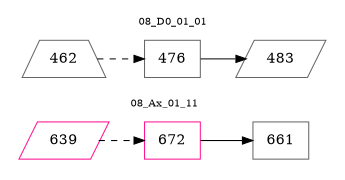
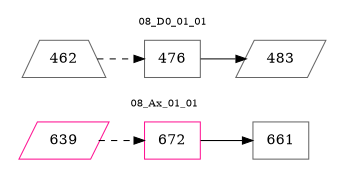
  digraph {
    rankdir=LR
    node [color=gray40 shape=box]
    edge [color=black style=dashed]
    n1 [color=deeppink label=639 shape=parallelogram]
    n2 [color=deeppink label=672]
    n3 [label=661]
    n4 [label=462 shape=trapezium]
    n5 [label=476]
    n6 [label=483 shape=parallelogram]
    subgraph cluster_1 {
      color=white
      fontsize=10
-     label="08_Ax_01_11"
+     label="08_Ax_01_01"
      n1
      n2
      n3
    }
    subgraph cluster_2 {
      color=white
      fontsize=10
      label="08_D0_01_01"
      n4
      n5
      n6
    }
    n1 -> n2
    n2 -> n3 [style=solid]
    n4 -> n5
    n5 -> n6 [style=solid]
  }
